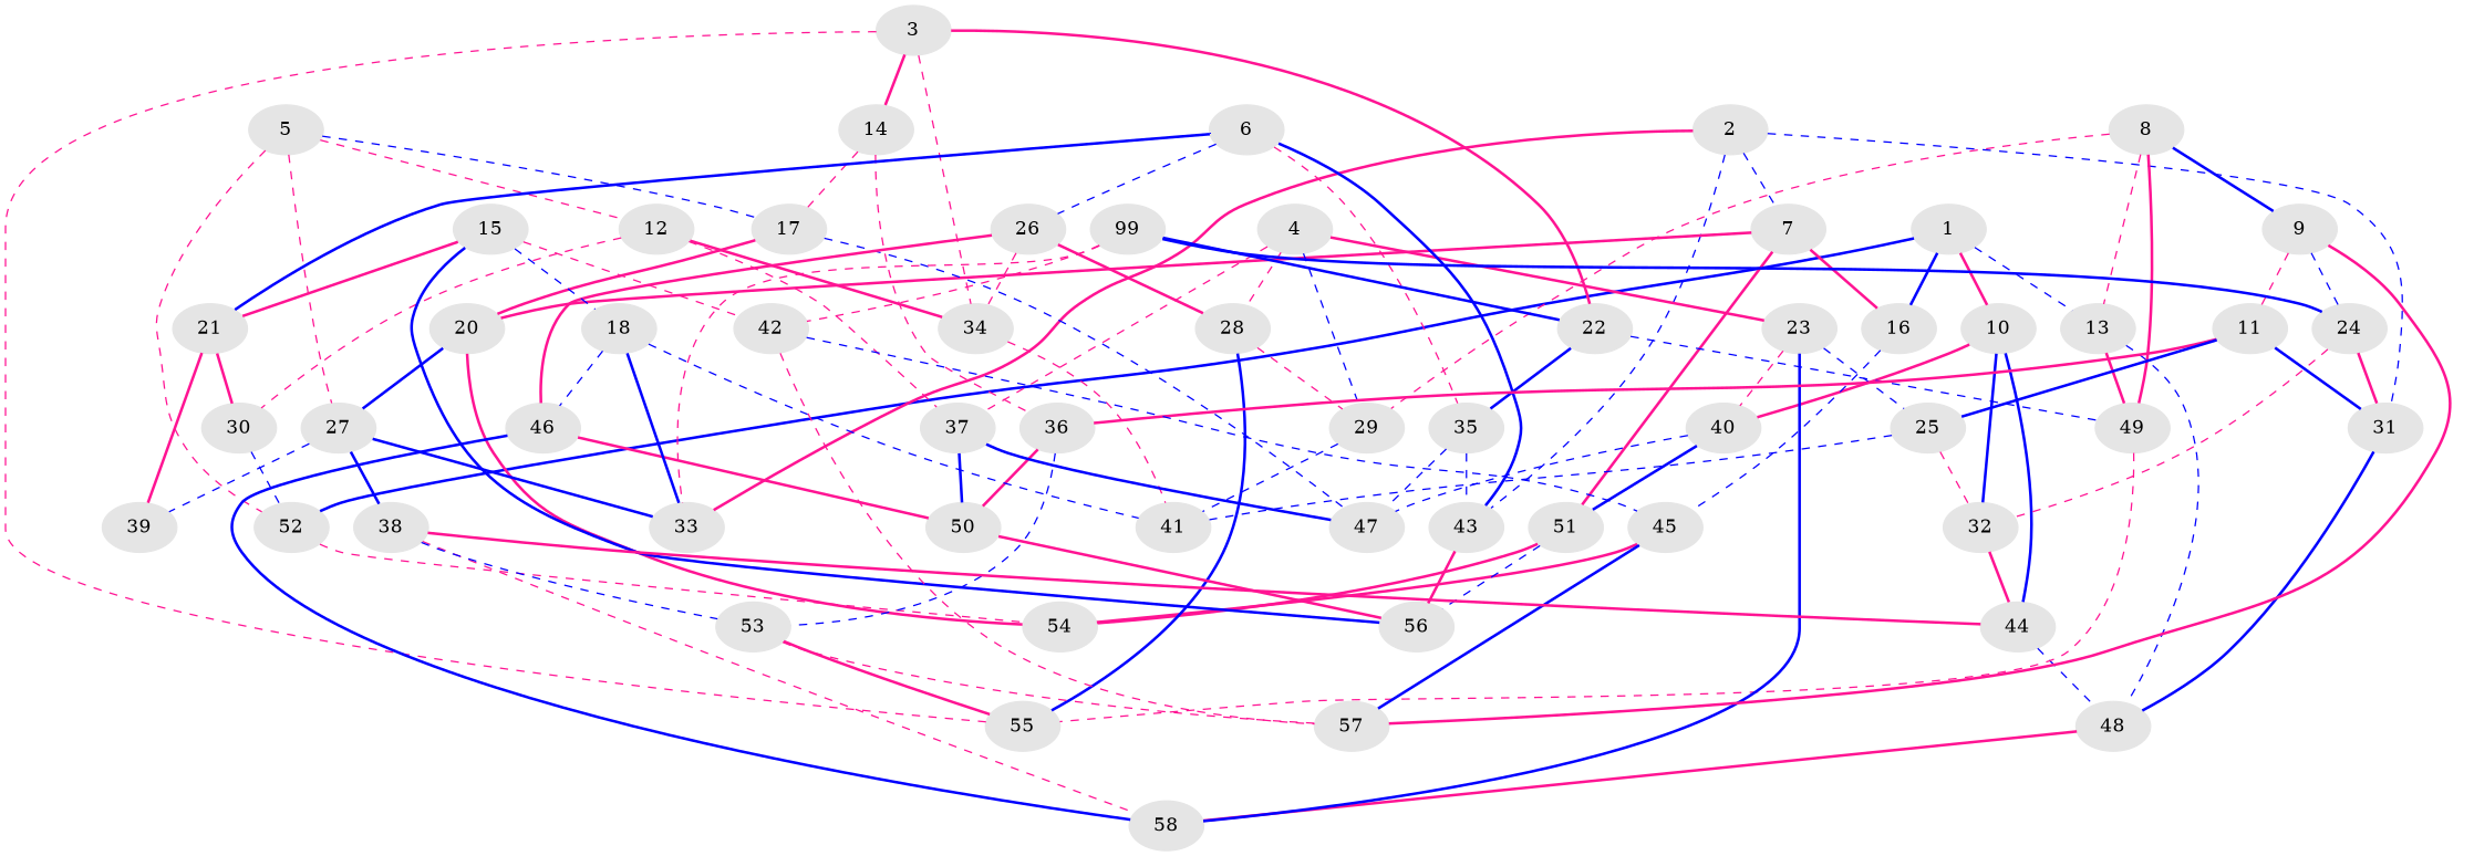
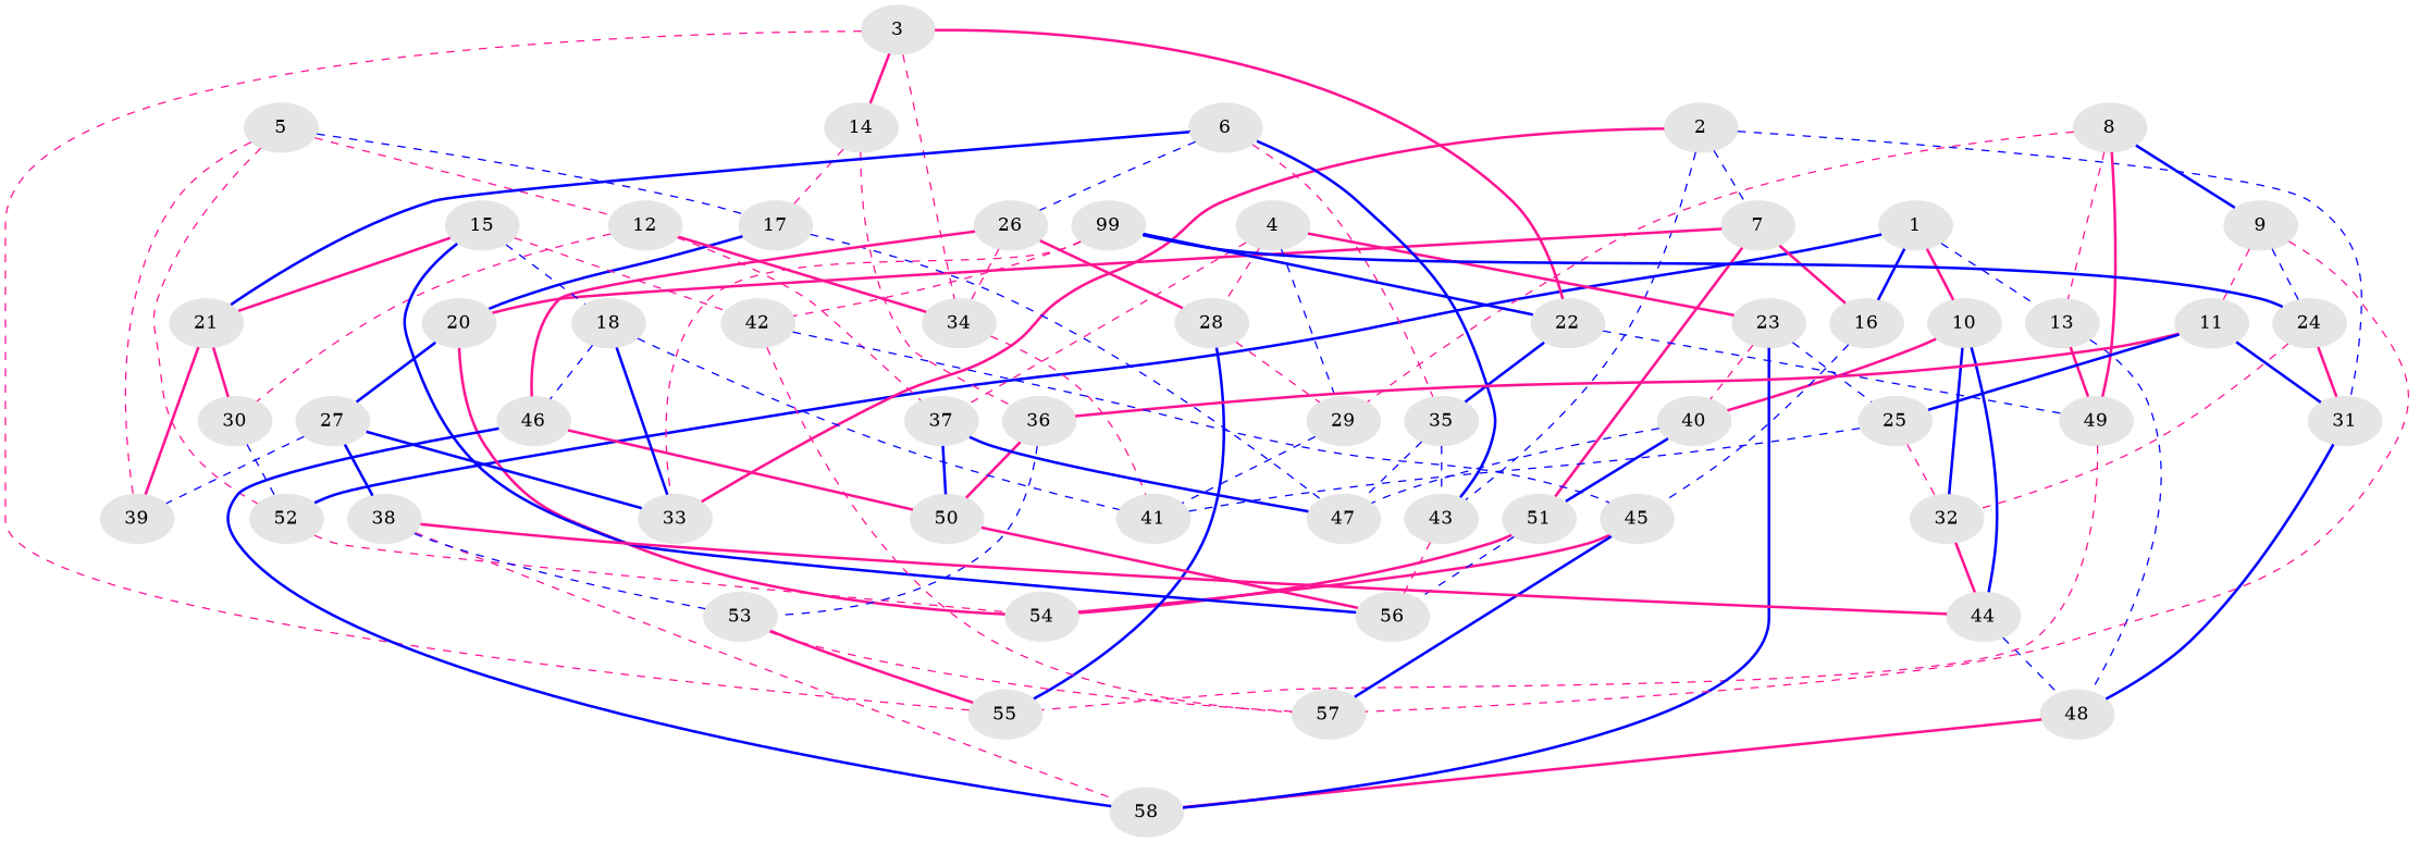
  graph {
    node [color=gray90 style=filled]
    edge [color=deeppink style=dashed]
    1
    10
    13
    16
    52
    32
    40
    44
    49
    48
    45
    54
    2
    7
    31
    33
    43
    20
    51
    56
    3
    14
    22
    34
    55
    17
    36
    35
    41
    4
    23
    28
    29
    37
    25
    58
    47
    50
    5
    12
    39
    30
    6
    21
    26
    46
    27
    8
    9
    11
    24
    57
    53
    15
    18
    42
    n57 [label=99]
    38
    1 -- 10 [style=bold]
    1 -- 13 [color=blue]
    1 -- 16 [color=blue style=bold]
    1 -- 52 [color=blue style=bold]
    10 -- 32 [color=blue style=bold]
    10 -- 40 [style=bold]
    10 -- 44 [color=blue style=bold]
    13 -- 49 [style=bold]
    13 -- 48 [color=blue]
    16 -- 45 [color=blue]
    52 -- 54
    32 -- 44 [style=bold]
    40 -- 51 [color=blue style=bold]
    40 -- 47 [color=blue]
    44 -- 48 [color=blue]
    49 -- 55
    48 -- 58 [style=bold]
    45 -- 54 [style=bold]
    45 -- 57 [color=blue style=bold]
    2 -- 7 [color=blue]
    2 -- 31 [color=blue]
    2 -- 33 [style=bold]
    2 -- 43 [color=blue]
    7 -- 16 [style=bold]
    7 -- 20 [style=bold]
    7 -- 51 [style=bold]
    31 -- 48 [color=blue style=bold]
-   43 -- 56 [style=bold]
+   43 -- 56
    20 -- 54 [style=bold]
    20 -- 27 [color=blue style=bold]
    51 -- 54 [style=bold]
    51 -- 56 [color=blue]
    3 -- 14 [style=bold]
    3 -- 22 [style=bold]
    3 -- 34
    3 -- 55
    14 -- 17
    14 -- 36
    22 -- 49 [color=blue]
    22 -- 35 [color=blue style=bold]
    34 -- 41
-   17 -- 20 [style=bold]
+   17 -- 20 [color=blue style=bold]
    17 -- 47 [color=blue]
    36 -- 50 [style=bold]
    36 -- 53 [color=blue]
    35 -- 43 [color=blue]
    35 -- 47 [color=blue]
    4 -- 23 [style=bold]
    4 -- 28
    4 -- 29 [color=blue]
    4 -- 37
    23 -- 40
    23 -- 25 [color=blue]
    23 -- 58 [color=blue style=bold]
    28 -- 55 [color=blue style=bold]
    28 -- 29
    29 -- 41 [color=blue]
    37 -- 47 [color=blue style=bold]
    37 -- 50 [color=blue style=bold]
    25 -- 32
    25 -- 41 [color=blue]
    50 -- 56 [style=bold]
    5 -- 52
    5 -- 17 [color=blue]
    5 -- 12
-   5 -- 27
+   5 -- 39
    12 -- 34 [style=bold]
    12 -- 37
    12 -- 30
    30 -- 52 [color=blue]
    6 -- 43 [color=blue style=bold]
    6 -- 35
    6 -- 21 [color=blue style=bold]
    6 -- 26 [color=blue]
    21 -- 39 [style=bold]
    21 -- 30 [style=bold]
    26 -- 34
    26 -- 28 [style=bold]
    26 -- 46 [style=bold]
    46 -- 58 [color=blue style=bold]
    46 -- 50 [style=bold]
    27 -- 33 [color=blue style=bold]
    27 -- 39 [color=blue]
    27 -- 38 [color=blue style=bold]
    8 -- 13
    8 -- 49 [style=bold]
    8 -- 29
    8 -- 9 [color=blue style=bold]
    9 -- 11
    9 -- 24 [color=blue]
-   9 -- 57 [style=bold]
+   9 -- 57
    11 -- 31 [color=blue style=bold]
    11 -- 36 [style=bold]
    11 -- 25 [color=blue style=bold]
    24 -- 32
    24 -- 31 [style=bold]
    53 -- 55 [style=bold]
    53 -- 57
    15 -- 56 [color=blue style=bold]
    15 -- 21 [style=bold]
    15 -- 18 [color=blue]
    15 -- 42
    18 -- 33 [color=blue style=bold]
    18 -- 41 [color=blue]
    18 -- 46 [color=blue]
    42 -- 45 [color=blue]
    42 -- 57
    n57 -- 33
    n57 -- 22 [color=blue style=bold]
    n57 -- 24 [color=blue style=bold]
    n57 -- 42
    38 -- 44 [style=bold]
    38 -- 58
    38 -- 53 [color=blue]
  }
